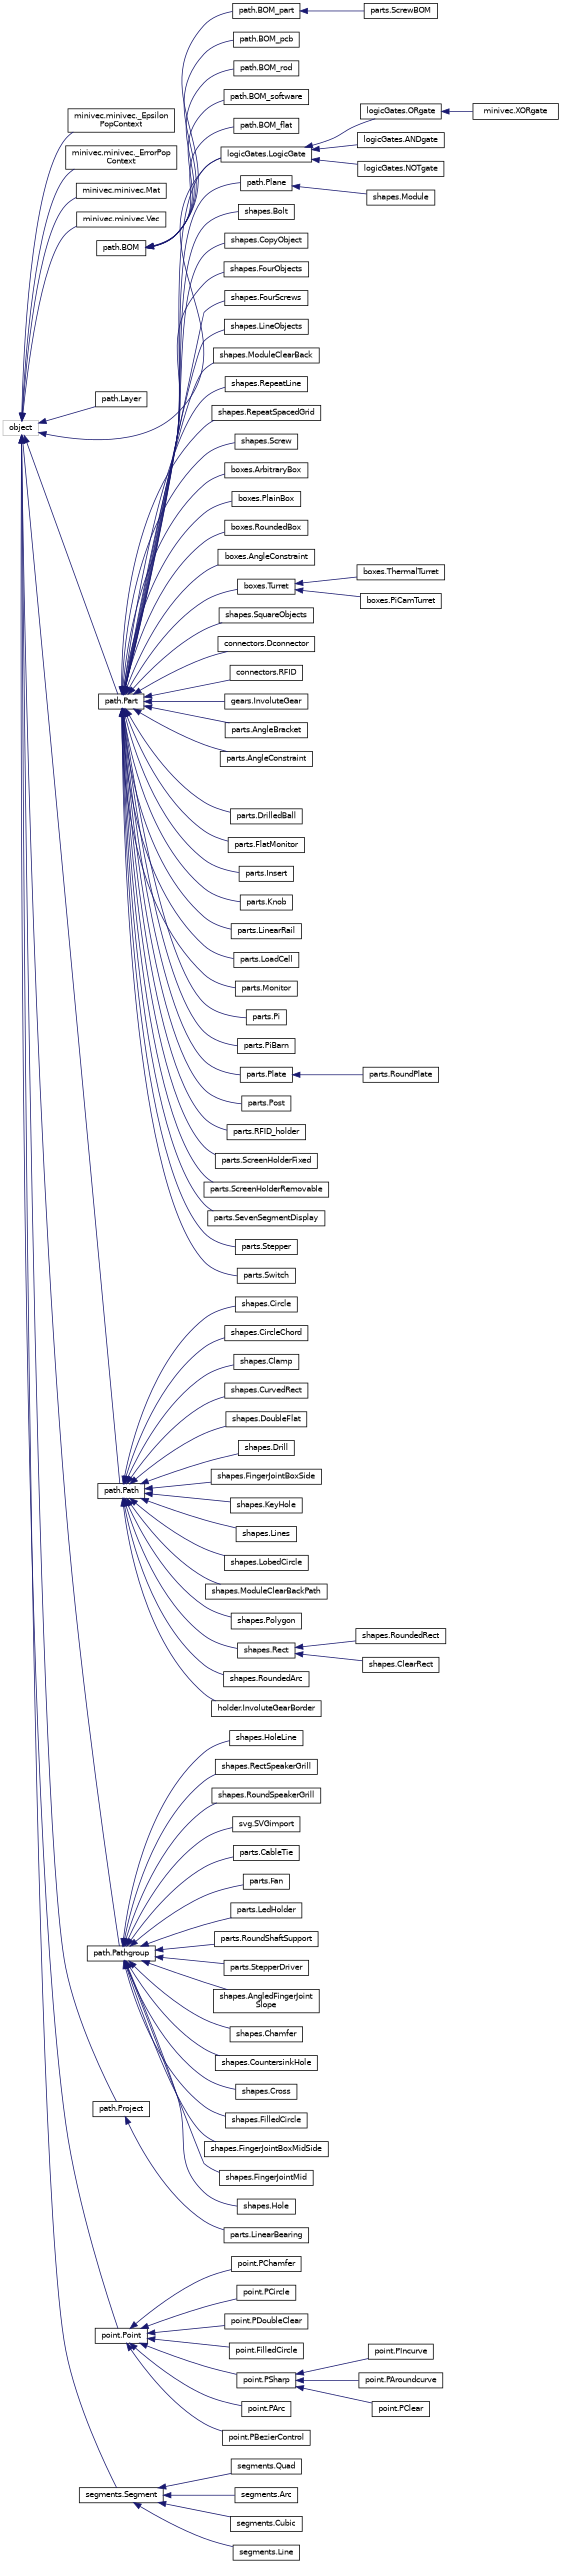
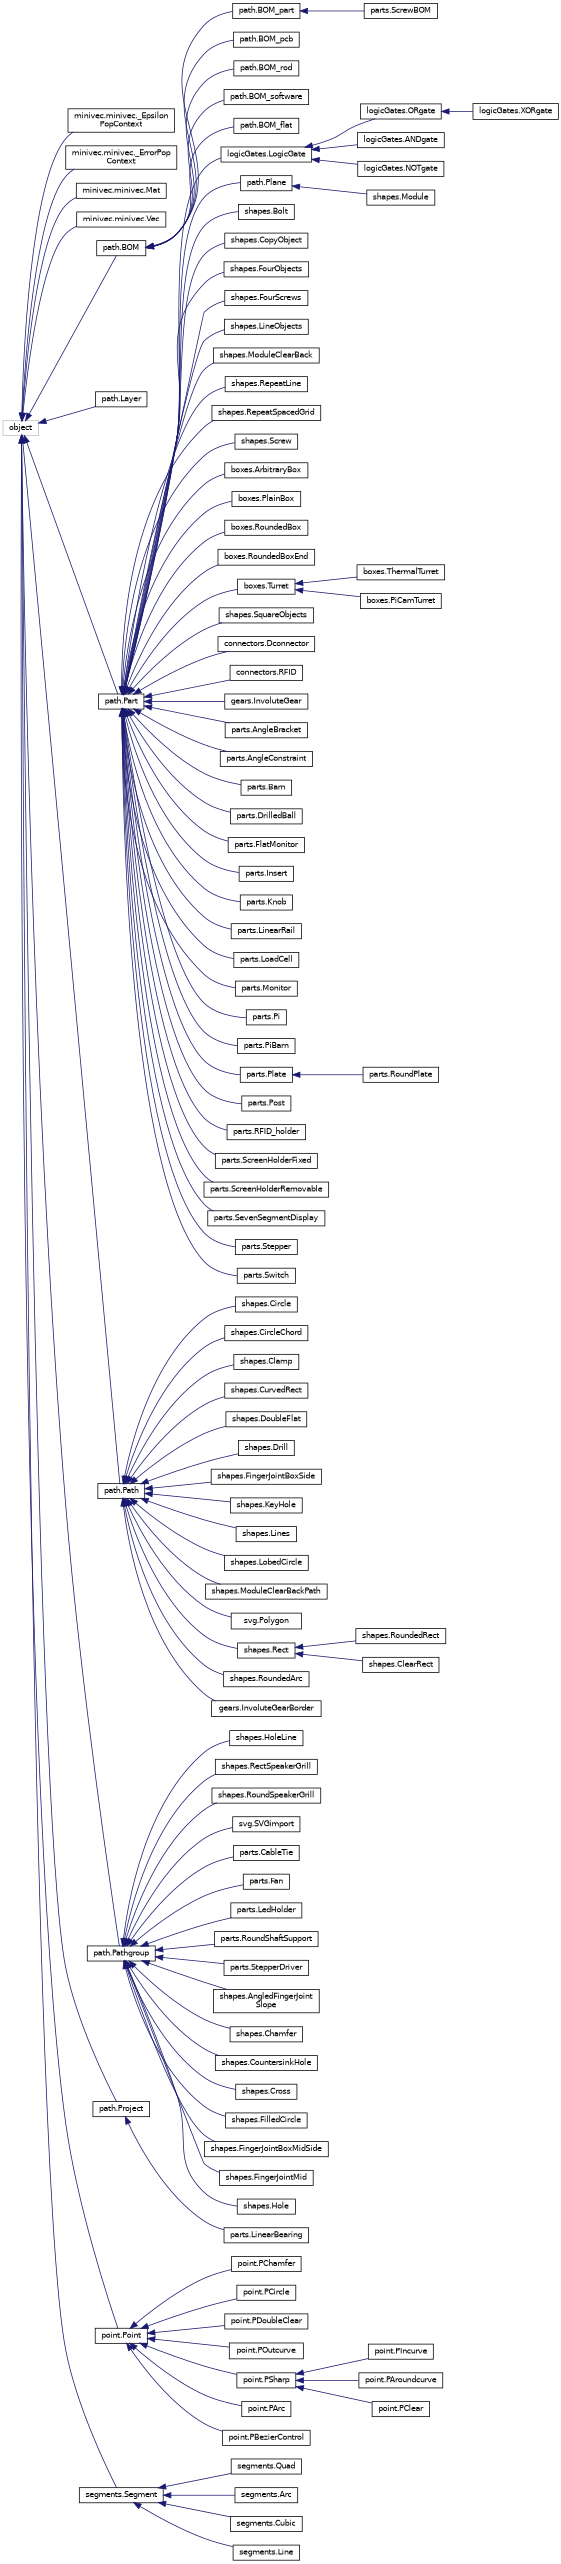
  digraph {
    rankdir=LR
    node [color=black fillcolor=white fontname=Helvetica fontsize=10 shape=record style=filled]
    edge [color=midnightblue dir=back fontname=Helvetica fontsize=10 labelfontname=Helvetica labelfontsize=10 style=solid]
    n1 [color=grey75 height=0.2 label=object width=0.4]
    n2 [height=0.2 label="minivec.minivec._Epsilon\lPopContext" width=0.4]
    n3 [height=0.2 label="minivec.minivec._ErrorPop\lContext" width=0.4]
    n4 [height=0.2 label="minivec.minivec.Mat" width=0.4]
    n5 [height=0.2 label="minivec.minivec.Vec" width=0.4]
    n6 [height=0.2 label="path.BOM" width=0.4]
    n7 [height=0.2 label="path.Layer" width=0.4]
    n8 [height=0.2 label="path.Part" width=0.4]
    n9 [height=0.2 label="path.Path" width=0.4]
    n10 [height=0.2 label="path.Pathgroup" width=0.4]
    n11 [height=0.2 label="path.Project" width=0.4]
    n12 [height=0.2 label="point.Point" width=0.4]
    n13 [height=0.2 label="segments.Segment" width=0.4]
    n14 [height=0.2 label="path.BOM_flat" width=0.4]
    n15 [height=0.2 label="path.BOM_part" width=0.4]
    n16 [height=0.2 label="path.BOM_pcb" width=0.4]
    n17 [height=0.2 label="path.BOM_rod" width=0.4]
    n18 [height=0.2 label="path.BOM_software" width=0.4]
    n19 [height=0.2 label="boxes.ArbitraryBox" width=0.4]
    n20 [height=0.2 label="boxes.PlainBox" width=0.4]
    n21 [height=0.2 label="boxes.RoundedBox" width=0.4]
-   n22 [height=0.2 label="boxes.AngleConstraint" width=0.4]
+   n22 [height=0.2 label="boxes.RoundedBoxEnd" width=0.4]
    n23 [height=0.2 label="boxes.Turret" width=0.4]
    n24 [height=0.2 label="connectors.Dconnector" width=0.4]
    n25 [height=0.2 label="connectors.RFID" width=0.4]
    n26 [height=0.2 label="gears.InvoluteGear" width=0.4]
    n27 [height=0.2 label="logicGates.LogicGate" width=0.4]
    n28 [height=0.2 label="parts.AngleBracket" width=0.4]
    n29 [height=0.2 label="parts.AngleConstraint" width=0.4]
+   n30 [height=0.2 label="parts.Barn" width=0.4]
    n31 [height=0.2 label="parts.DrilledBall" width=0.4]
    n32 [height=0.2 label="parts.FlatMonitor" width=0.4]
    n33 [height=0.2 label="parts.Insert" width=0.4]
    n34 [height=0.2 label="parts.Knob" width=0.4]
    n35 [height=0.2 label="parts.LinearRail" width=0.4]
    n36 [height=0.2 label="parts.LoadCell" width=0.4]
    n37 [height=0.2 label="parts.Monitor" width=0.4]
    n38 [height=0.2 label="parts.Pi" width=0.4]
    n39 [height=0.2 label="parts.PiBarn" width=0.4]
    n40 [height=0.2 label="parts.Plate" width=0.4]
    n41 [height=0.2 label="parts.Post" width=0.4]
    n42 [height=0.2 label="parts.RFID_holder" width=0.4]
    n43 [height=0.2 label="parts.ScreenHolderFixed" width=0.4]
    n44 [height=0.2 label="parts.ScreenHolderRemovable" width=0.4]
    n45 [height=0.2 label="parts.SevenSegmentDisplay" width=0.4]
    n46 [height=0.2 label="parts.Stepper" width=0.4]
    n47 [height=0.2 label="parts.Switch" width=0.4]
    n48 [height=0.2 label="path.Plane" width=0.4]
    n49 [height=0.2 label="shapes.Bolt" width=0.4]
    n50 [height=0.2 label="shapes.CopyObject" width=0.4]
    n51 [height=0.2 label="shapes.FourObjects" width=0.4]
    n52 [height=0.2 label="shapes.FourScrews" width=0.4]
    n53 [height=0.2 label="shapes.LineObjects" width=0.4]
    n54 [height=0.2 label="shapes.ModuleClearBack" width=0.4]
    n55 [height=0.2 label="shapes.RepeatLine" width=0.4]
    n56 [height=0.2 label="shapes.RepeatSpacedGrid" width=0.4]
    n57 [height=0.2 label="shapes.Screw" width=0.4]
    n58 [height=0.2 label="shapes.SquareObjects" width=0.4]
-   n59 [height=0.2 label="holder.InvoluteGearBorder" width=0.4]
+   n59 [height=0.2 label="gears.InvoluteGearBorder" width=0.4]
    n60 [height=0.2 label="shapes.Circle" width=0.4]
    n61 [height=0.2 label="shapes.CircleChord" width=0.4]
    n62 [height=0.2 label="shapes.Clamp" width=0.4]
    n63 [height=0.2 label="shapes.CurvedRect" width=0.4]
    n64 [height=0.2 label="shapes.DoubleFlat" width=0.4]
    n65 [height=0.2 label="shapes.Drill" width=0.4]
    n66 [height=0.2 label="shapes.FingerJointBoxSide" width=0.4]
    n67 [height=0.2 label="shapes.KeyHole" width=0.4]
    n68 [height=0.2 label="shapes.Lines" width=0.4]
    n69 [height=0.2 label="shapes.LobedCircle" width=0.4]
    n70 [height=0.2 label="shapes.ModuleClearBackPath" width=0.4]
-   n71 [height=0.2 label="shapes.Polygon" width=0.4]
+   n71 [height=0.2 label="svg.Polygon" width=0.4]
    n72 [height=0.2 label="shapes.Rect" width=0.4]
    n73 [height=0.2 label="shapes.RoundedArc" width=0.4]
    n74 [height=0.2 label="parts.CableTie" width=0.4]
    n75 [height=0.2 label="parts.Fan" width=0.4]
    n76 [height=0.2 label="parts.LedHolder" width=0.4]
    n77 [height=0.2 label="parts.RoundShaftSupport" width=0.4]
    n78 [height=0.2 label="parts.StepperDriver" width=0.4]
    n79 [height=0.2 label="shapes.AngledFingerJoint\lSlope" width=0.4]
    n80 [height=0.2 label="shapes.Chamfer" width=0.4]
    n81 [height=0.2 label="shapes.CountersinkHole" width=0.4]
    n82 [height=0.2 label="shapes.Cross" width=0.4]
    n83 [height=0.2 label="shapes.FilledCircle" width=0.4]
    n84 [height=0.2 label="shapes.FingerJointBoxMidSide" width=0.4]
    n85 [height=0.2 label="shapes.FingerJointMid" width=0.4]
    n86 [height=0.2 label="shapes.Hole" width=0.4]
    n87 [height=0.2 label="shapes.HoleLine" width=0.4]
    n88 [height=0.2 label="shapes.RectSpeakerGrill" width=0.4]
    n89 [height=0.2 label="shapes.RoundSpeakerGrill" width=0.4]
    n90 [height=0.2 label="svg.SVGimport" width=0.4]
    n91 [height=0.2 label="parts.LinearBearing" width=0.4]
    n92 [height=0.2 label="point.PArc" width=0.4]
    n93 [height=0.2 label="point.PBezierControl" width=0.4]
    n94 [height=0.2 label="point.PChamfer" width=0.4]
    n95 [height=0.2 label="point.PCircle" width=0.4]
    n96 [height=0.2 label="point.PDoubleClear" width=0.4]
-   n97 [height=0.2 label="point.FilledCircle" width=0.4]
+   n97 [height=0.2 label="point.POutcurve" width=0.4]
    n98 [height=0.2 label="point.PSharp" width=0.4]
    n99 [height=0.2 label="segments.Arc" width=0.4]
    n100 [height=0.2 label="segments.Cubic" width=0.4]
    n101 [height=0.2 label="segments.Line" width=0.4]
    n102 [height=0.2 label="segments.Quad" width=0.4]
    n103 [height=0.2 label="parts.ScrewBOM" width=0.4]
    n104 [height=0.2 label="boxes.PiCamTurret" width=0.4]
    n105 [height=0.2 label="boxes.ThermalTurret" width=0.4]
    n106 [height=0.2 label="logicGates.ANDgate" width=0.4]
    n107 [height=0.2 label="logicGates.NOTgate" width=0.4]
    n108 [height=0.2 label="logicGates.ORgate" width=0.4]
    n109 [height=0.2 label="parts.RoundPlate" width=0.4]
    n110 [height=0.2 label="shapes.Module" width=0.4]
-   n111 [height=0.2 label="minivec.XORgate" width=0.4]
+   n111 [height=0.2 label="logicGates.XORgate" width=0.4]
    n112 [height=0.2 label="shapes.ClearRect" width=0.4]
    n113 [height=0.2 label="shapes.RoundedRect" width=0.4]
    n114 [height=0.2 label="point.PAroundcurve" width=0.4]
    n115 [height=0.2 label="point.PClear" width=0.4]
    n116 [height=0.2 label="point.PIncurve" width=0.4]
    n1 -> n2
    n1 -> n3
    n1 -> n4
    n1 -> n5
-   n1 -> n27
+   n1 -> n6
    n1 -> n7
    n1 -> n8
    n1 -> n9
    n1 -> n10
    n1 -> n11
    n1 -> n12
    n1 -> n13
    n6 -> n14
    n6 -> n15
    n6 -> n16
    n6 -> n17
    n6 -> n18
    n8 -> n19
    n8 -> n20
    n8 -> n21
    n8 -> n22
    n8 -> n23
    n8 -> n24
    n8 -> n25
    n8 -> n26
    n8 -> n27
    n8 -> n28
    n8 -> n29
+   n8 -> n30
    n8 -> n31
    n8 -> n32
    n8 -> n33
    n8 -> n34
    n8 -> n35
    n8 -> n36
    n8 -> n37
    n8 -> n38
    n8 -> n39
    n8 -> n40
    n8 -> n41
    n8 -> n42
    n8 -> n43
    n8 -> n44
    n8 -> n45
    n8 -> n46
    n8 -> n47
    n8 -> n48
    n8 -> n49
    n8 -> n50
    n8 -> n51
    n8 -> n52
    n8 -> n53
    n8 -> n54
    n8 -> n55
    n8 -> n56
    n8 -> n57
    n8 -> n58
    n9 -> n59
    n9 -> n60
    n9 -> n61
    n9 -> n62
    n9 -> n63
    n9 -> n64
    n9 -> n65
    n9 -> n66
    n9 -> n67
    n9 -> n68
    n9 -> n69
    n9 -> n70
    n9 -> n71
    n9 -> n72
    n9 -> n73
    n10 -> n74
    n10 -> n75
    n10 -> n76
    n10 -> n77
    n10 -> n78
    n10 -> n79
    n10 -> n80
    n10 -> n81
    n10 -> n82
    n10 -> n83
    n10 -> n84
    n10 -> n85
    n10 -> n86
    n10 -> n87
    n10 -> n88
    n10 -> n89
    n10 -> n90
    n11 -> n91
    n12 -> n92
    n12 -> n93
    n12 -> n94
    n12 -> n95
    n12 -> n96
    n12 -> n97
    n12 -> n98
    n13 -> n99
    n13 -> n100
    n13 -> n101
    n13 -> n102
    n15 -> n103
    n23 -> n104
    n23 -> n105
    n27 -> n106
    n27 -> n107
    n27 -> n108
    n40 -> n109
    n48 -> n110
    n72 -> n112
    n72 -> n113
    n98 -> n114
    n98 -> n115
    n98 -> n116
    n108 -> n111
  }
